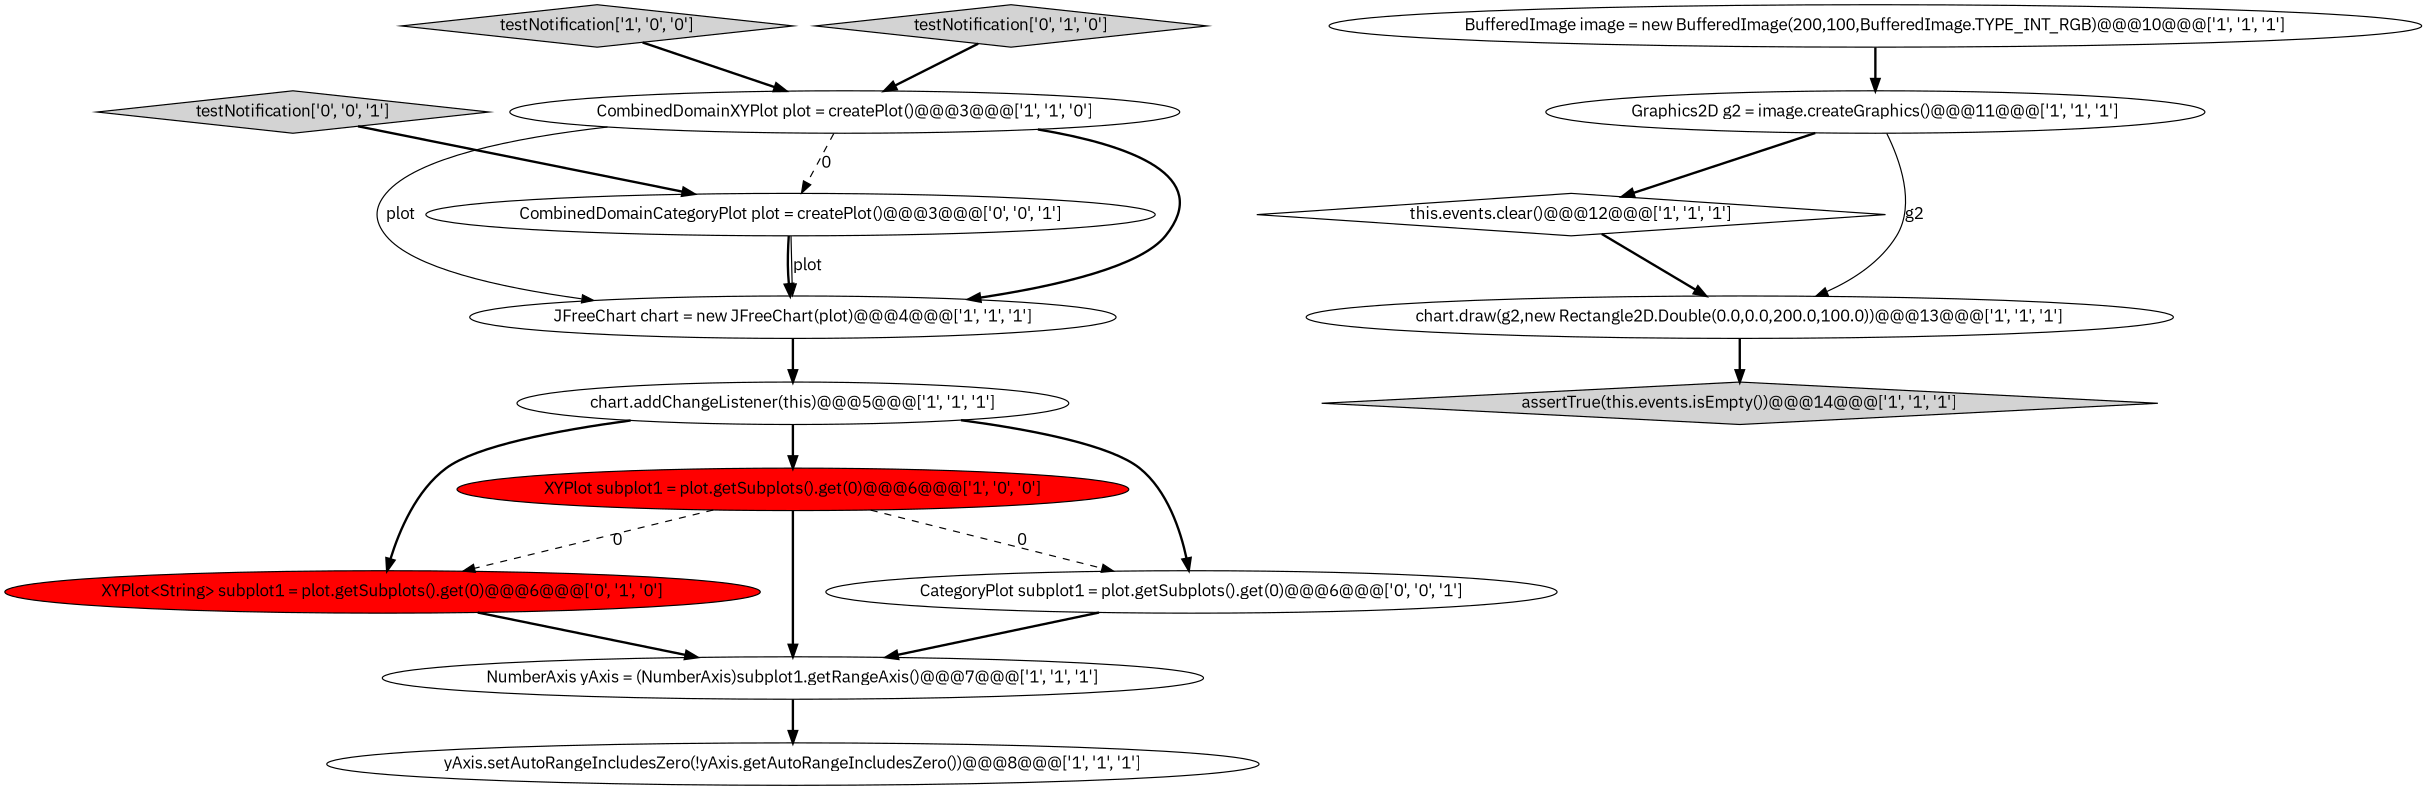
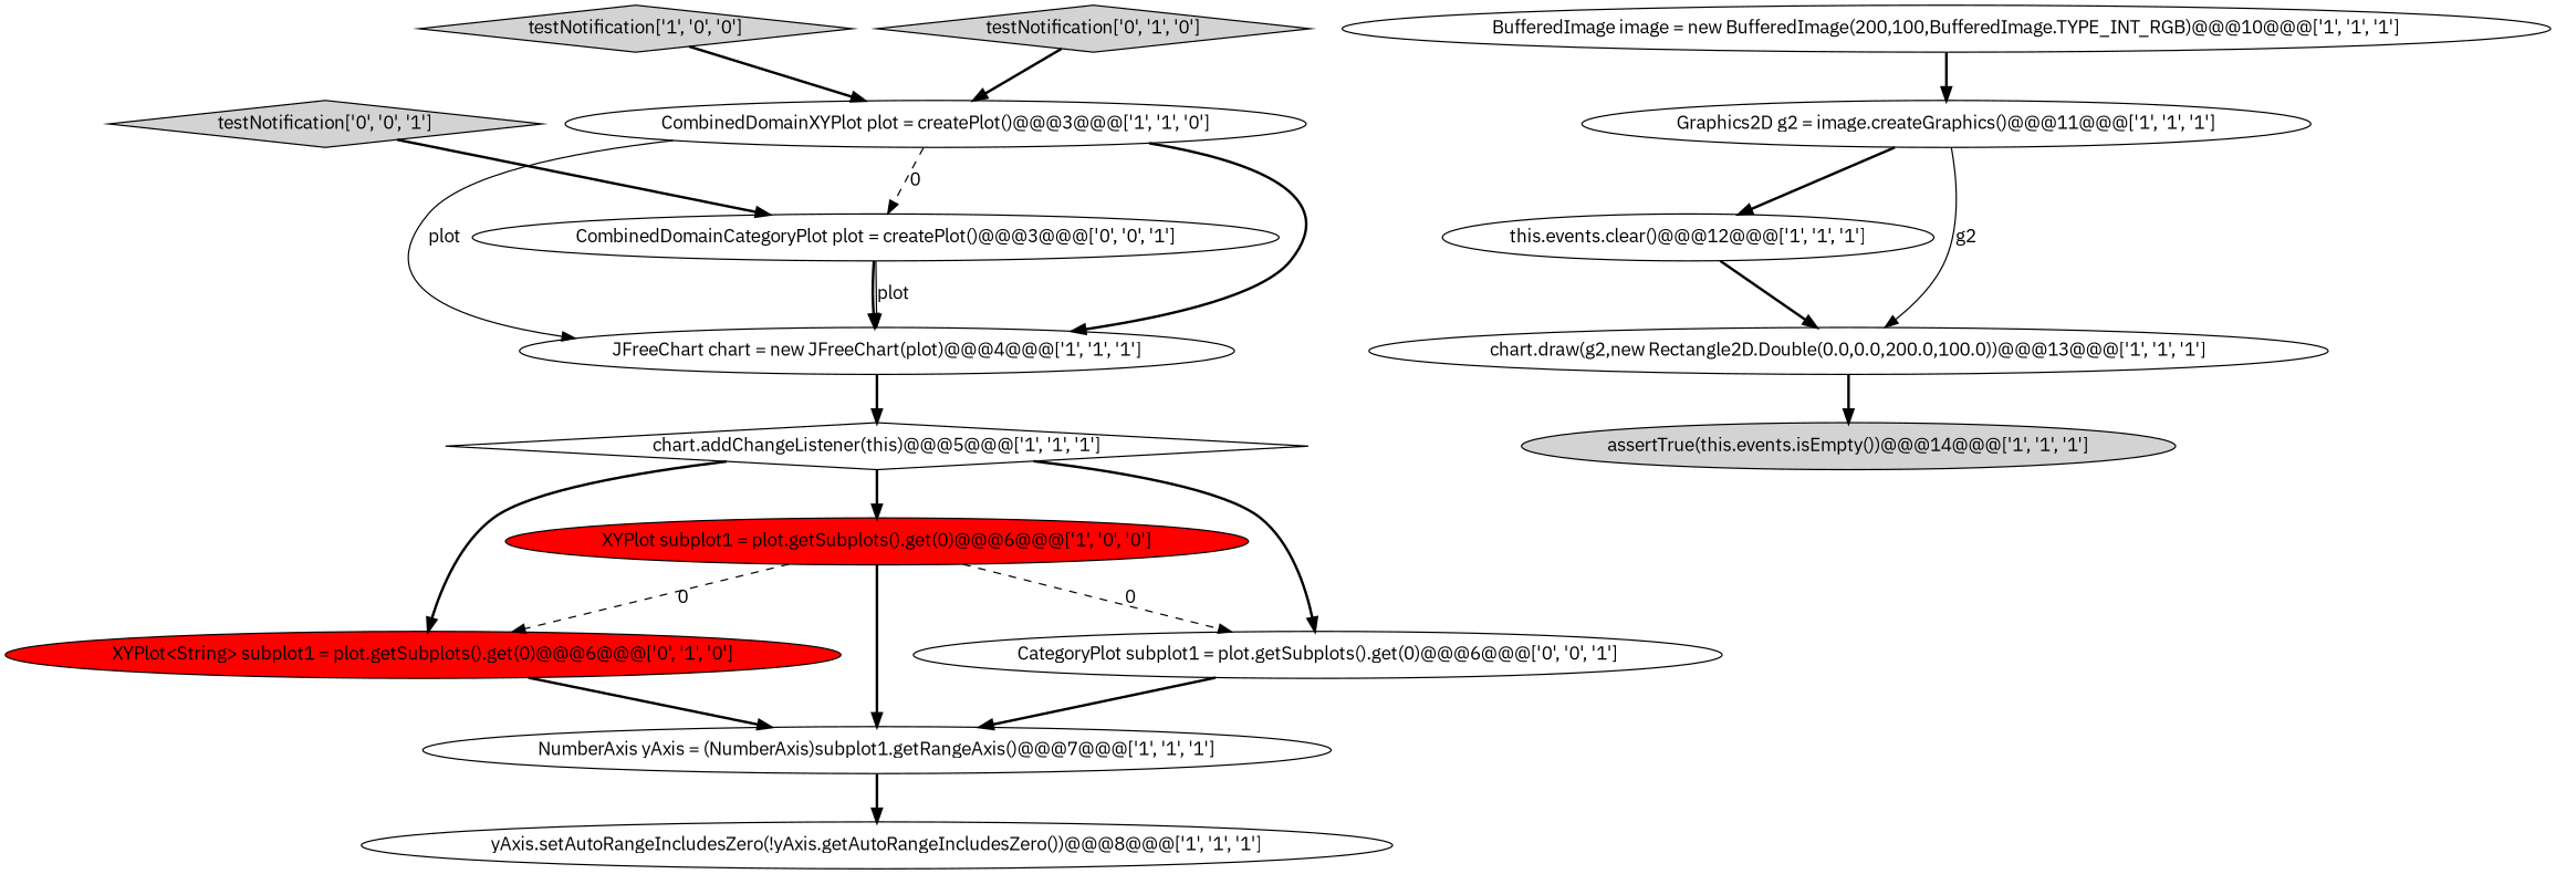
  digraph {
    fontname="IBM Plex Sans"
    node [fillcolor=white fontname="IBM Plex Sans" shape=ellipse style=filled]
    edge [fontname="IBM Plex Sans" style=bold]
    n1 [fillcolor=red label="XYPlot<String> subplot1 = plot.getSubplots().get(0)@@@6@@@['0', '1', '0']"]
    n2 [label="NumberAxis yAxis = (NumberAxis)subplot1.getRangeAxis()@@@7@@@['1', '1', '1']"]
    n3 [label="yAxis.setAutoRangeIncludesZero(!yAxis.getAutoRangeIncludesZero())@@@8@@@['1', '1', '1']"]
    n4 [label="Graphics2D g2 = image.createGraphics()@@@11@@@['1', '1', '1']"]
-   n5 [label="this.events.clear()@@@12@@@['1', '1', '1']" shape=diamond]
+   n5 [label="this.events.clear()@@@12@@@['1', '1', '1']"]
    n6 [label="chart.draw(g2,new Rectangle2D.Double(0.0,0.0,200.0,100.0))@@@13@@@['1', '1', '1']"]
-   n7 [fillcolor=lightgray label="assertTrue(this.events.isEmpty())@@@14@@@['1', '1', '1']" shape=diamond]
+   n7 [fillcolor=lightgray label="assertTrue(this.events.isEmpty())@@@14@@@['1', '1', '1']"]
    n8 [label="BufferedImage image = new BufferedImage(200,100,BufferedImage.TYPE_INT_RGB)@@@10@@@['1', '1', '1']"]
    n9 [fillcolor=lightgray label="testNotification['1', '0', '0']" shape=diamond]
    n10 [label="CombinedDomainXYPlot plot = createPlot()@@@3@@@['1', '1', '0']"]
    n11 [label="JFreeChart chart = new JFreeChart(plot)@@@4@@@['1', '1', '1']"]
    n12 [label="CombinedDomainCategoryPlot plot = createPlot()@@@3@@@['0', '0', '1']"]
-   n13 [label="chart.addChangeListener(this)@@@5@@@['1', '1', '1']"]
+   n13 [label="chart.addChangeListener(this)@@@5@@@['1', '1', '1']" shape=diamond]
    n14 [label="CategoryPlot subplot1 = plot.getSubplots().get(0)@@@6@@@['0', '0', '1']"]
    n15 [fillcolor=red label="XYPlot subplot1 = plot.getSubplots().get(0)@@@6@@@['1', '0', '0']"]
    n16 [fillcolor=lightgray label="testNotification['0', '1', '0']" shape=diamond]
    n17 [fillcolor=lightgray label="testNotification['0', '0', '1']" shape=diamond]
    n1 -> n2
    n2 -> n3
    n4 -> n5
    n4 -> n6 [label=g2 style=solid]
    n5 -> n6
    n6 -> n7
    n8 -> n4
    n9 -> n10
    n10 -> n11 [label=plot style=solid]
    n10 -> n11
    n10 -> n12 [label=0 style=dashed]
    n11 -> n13
    n12 -> n11
    n12 -> n11 [label=plot style=solid]
    n13 -> n1
    n13 -> n14
    n13 -> n15
    n14 -> n2
    n15 -> n1 [label=0 style=dashed]
    n15 -> n2
    n15 -> n14 [label=0 style=dashed]
    n16 -> n10
    n17 -> n12
  }
